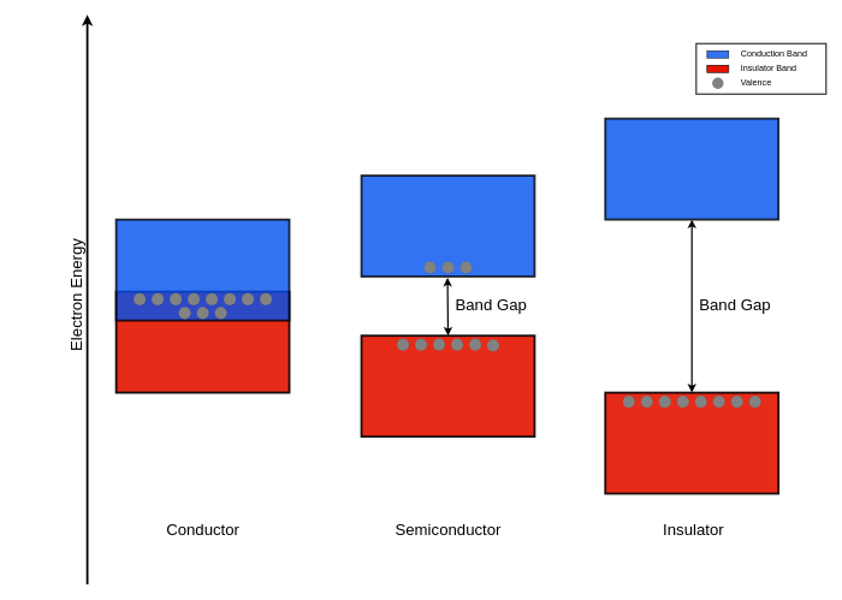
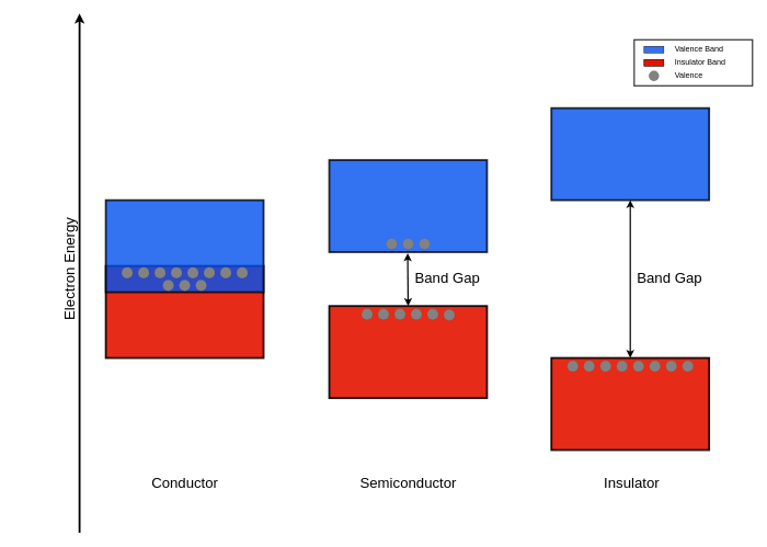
  <mxCell id="0" />
  <mxCell id="1" parent="0" />
  <mxCell id="2" value="" style="rounded=0;whiteSpace=wrap;html=1;fillColor=#e51400;fontColor=#ffffff;strokeColor=#000000;strokeWidth=3;opacity=90;" parent="1" vertex="1"><mxGeometry x="500" y="465" width="240" height="140" as="geometry" /></mxCell>
  <mxCell id="3" value="Electron Energy" style="text;html=1;align=center;verticalAlign=middle;resizable=0;points=[];autosize=1;strokeColor=none;fillColor=none;rotation=-90;fontSize=22;" parent="1" vertex="1"><mxGeometry x="20" y="394" width="170" height="30" as="geometry" /></mxCell>
  <mxCell id="4" value="" style="endArrow=classic;html=1;rounded=0;endFill=1;strokeWidth=3;" parent="1" edge="1"><mxGeometry width="50" height="50" relative="1" as="geometry"><mxPoint x="120" y="810" as="sourcePoint" /><mxPoint x="120" y="20" as="targetPoint" /></mxGeometry></mxCell>
  <mxCell id="5" value="" style="rounded=0;whiteSpace=wrap;html=1;fillColor=#e51400;fontColor=#ffffff;strokeColor=#000000;strokeWidth=3;opacity=90;" parent="1" vertex="1"><mxGeometry x="160" y="404" width="240" height="140" as="geometry" /></mxCell>
  <mxCell id="6" value="" style="rounded=0;whiteSpace=wrap;html=1;fillColor=#0050ef;fontColor=#ffffff;strokeColor=#000000;strokeWidth=3;opacity=80;" parent="1" vertex="1"><mxGeometry x="160" y="304" width="240" height="140" as="geometry" /></mxCell>
  <mxCell id="7" value="Conductor" style="text;html=1;align=center;verticalAlign=middle;resizable=0;points=[];autosize=1;strokeColor=none;fillColor=none;rotation=0;fontSize=22;" parent="1" vertex="1"><mxGeometry x="220" y="720" width="120" height="30" as="geometry" /></mxCell>
  <mxCell id="8" value="" style="rounded=0;whiteSpace=wrap;html=1;fillColor=#0050ef;fontColor=#ffffff;strokeColor=#000000;strokeWidth=3;opacity=80;" parent="1" vertex="1"><mxGeometry x="500" y="243" width="240" height="140" as="geometry" /></mxCell>
  <mxCell id="9" value="Semiconductor" style="text;html=1;align=center;verticalAlign=middle;resizable=0;points=[];autosize=1;strokeColor=none;fillColor=none;rotation=0;fontSize=22;" parent="1" vertex="1"><mxGeometry x="540" y="720" width="160" height="30" as="geometry" /></mxCell>
  <mxCell id="10" value="" style="rounded=0;whiteSpace=wrap;html=1;fillColor=#e51400;fontColor=#ffffff;strokeColor=#000000;strokeWidth=3;opacity=90;" parent="1" vertex="1"><mxGeometry x="838" y="544" width="240" height="140" as="geometry" /></mxCell>
  <mxCell id="11" value="" style="rounded=0;whiteSpace=wrap;html=1;fillColor=#0050ef;fontColor=#ffffff;strokeColor=#000000;strokeWidth=3;opacity=80;" parent="1" vertex="1"><mxGeometry x="838" y="164" width="240" height="140" as="geometry" /></mxCell>
  <mxCell id="12" value="Insulator" style="text;html=1;align=center;verticalAlign=middle;resizable=0;points=[];autosize=1;strokeColor=none;fillColor=none;rotation=0;fontSize=22;" parent="1" vertex="1"><mxGeometry x="910" y="720" width="100" height="30" as="geometry" /></mxCell>
  <mxCell id="13" value="" style="rounded=0;whiteSpace=wrap;html=1;shadow=0;glass=0;strokeColor=#000000;strokeWidth=2;opacity=80;" parent="1" vertex="1"><mxGeometry x="964" y="60" width="180" height="70" as="geometry" /></mxCell>
  <mxCell id="14" value="Insulator Band" style="text;html=1;strokeColor=none;fillColor=none;align=left;verticalAlign=middle;whiteSpace=wrap;rounded=0;shadow=0;glass=0;opacity=80;" parent="1" vertex="1"><mxGeometry x="1024" y="90" width="120" height="10" as="geometry" /></mxCell>
- <mxCell id="15" value="Conduction Band" style="text;html=1;strokeColor=none;fillColor=none;align=left;verticalAlign=middle;whiteSpace=wrap;rounded=0;shadow=0;glass=0;opacity=80;" parent="1" vertex="1"><mxGeometry x="1024" y="70" width="120" height="10" as="geometry" /></mxCell>
+ <mxCell id="15" value="Valence Band" style="text;html=1;strokeColor=none;fillColor=none;align=left;verticalAlign=middle;whiteSpace=wrap;rounded=0;shadow=0;glass=0;opacity=80;" parent="1" vertex="1"><mxGeometry x="1024" y="70" width="120" height="10" as="geometry" /></mxCell>
  <mxCell id="16" value="" style="rounded=0;whiteSpace=wrap;html=1;fillColor=#0050ef;fontColor=#ffffff;strokeColor=#000000;strokeWidth=1;opacity=80;" parent="1" vertex="1"><mxGeometry x="979" y="70" width="30" height="10" as="geometry" /></mxCell>
  <mxCell id="17" value="" style="rounded=0;whiteSpace=wrap;html=1;fillColor=#e51400;fontColor=#ffffff;strokeColor=#000000;strokeWidth=1;" parent="1" vertex="1"><mxGeometry x="979" y="90" width="30" height="10" as="geometry" /></mxCell>
  <mxCell id="18" value="" style="endArrow=classic;startArrow=classic;html=1;rounded=0;fontSize=22;exitX=0.5;exitY=0;exitDx=0;exitDy=0;strokeWidth=2;" parent="1" source="10" edge="1"><mxGeometry width="50" height="50" relative="1" as="geometry"><mxPoint x="908" y="354" as="sourcePoint" /><mxPoint x="958" y="304" as="targetPoint" /></mxGeometry></mxCell>
  <mxCell id="19" value="" style="endArrow=classic;html=1;rounded=0;fontSize=22;entryX=0.497;entryY=1.012;entryDx=0;entryDy=0;entryPerimeter=0;exitX=0.5;exitY=0;exitDx=0;exitDy=0;endFill=1;startArrow=classic;startFill=1;strokeWidth=2;" parent="1" source="2" target="8" edge="1"><mxGeometry width="50" height="50" relative="1" as="geometry"><mxPoint x="619.89" y="455" as="sourcePoint" /><mxPoint x="619.89" y="383" as="targetPoint" /></mxGeometry></mxCell>
  <mxCell id="20" value="Band Gap" style="text;html=1;strokeColor=none;fillColor=none;align=center;verticalAlign=middle;whiteSpace=wrap;rounded=0;shadow=0;glass=0;labelBackgroundColor=default;fontSize=22;opacity=80;" parent="1" vertex="1"><mxGeometry x="620" y="414" width="120" height="20" as="geometry" /></mxCell>
  <mxCell id="21" value="" style="ellipse;whiteSpace=wrap;html=1;aspect=fixed;rounded=1;shadow=0;glass=0;labelBackgroundColor=default;fontSize=22;strokeColor=default;strokeWidth=0;fillColor=#828282;" parent="1" vertex="1"><mxGeometry x="549" y="469" width="17" height="17" as="geometry" /></mxCell>
  <mxCell id="22" value="" style="ellipse;whiteSpace=wrap;html=1;aspect=fixed;rounded=1;shadow=0;glass=0;labelBackgroundColor=default;fontSize=22;strokeColor=default;strokeWidth=0;fillColor=#828282;" parent="1" vertex="1"><mxGeometry x="574" y="469" width="17" height="17" as="geometry" /></mxCell>
  <mxCell id="23" value="" style="ellipse;whiteSpace=wrap;html=1;aspect=fixed;rounded=1;shadow=0;glass=0;labelBackgroundColor=default;fontSize=22;strokeColor=default;strokeWidth=0;fillColor=#828282;" parent="1" vertex="1"><mxGeometry x="649" y="469" width="17" height="17" as="geometry" /></mxCell>
  <mxCell id="24" value="" style="ellipse;whiteSpace=wrap;html=1;aspect=fixed;rounded=1;shadow=0;glass=0;labelBackgroundColor=default;fontSize=22;strokeColor=default;strokeWidth=0;fillColor=#828282;" parent="1" vertex="1"><mxGeometry x="624" y="469" width="17" height="17" as="geometry" /></mxCell>
  <mxCell id="25" value="" style="ellipse;whiteSpace=wrap;html=1;aspect=fixed;rounded=1;shadow=0;glass=0;labelBackgroundColor=default;fontSize=22;strokeColor=default;strokeWidth=0;fillColor=#828282;" parent="1" vertex="1"><mxGeometry x="599" y="469" width="17" height="17" as="geometry" /></mxCell>
  <mxCell id="26" value="" style="ellipse;whiteSpace=wrap;html=1;aspect=fixed;rounded=1;shadow=0;glass=0;labelBackgroundColor=default;fontSize=22;strokeColor=default;strokeWidth=0;fillColor=#828282;" parent="1" vertex="1"><mxGeometry x="674" y="470" width="17" height="17" as="geometry" /></mxCell>
  <mxCell id="27" value="" style="ellipse;whiteSpace=wrap;html=1;aspect=fixed;rounded=1;shadow=0;glass=0;labelBackgroundColor=default;fontSize=22;strokeColor=default;strokeWidth=0;fillColor=#828282;" parent="1" vertex="1"><mxGeometry x="986.25" y="107.25" width="15.5" height="15.5" as="geometry" /></mxCell>
  <mxCell id="28" value="Valence" style="text;html=1;strokeColor=none;fillColor=none;align=left;verticalAlign=middle;whiteSpace=wrap;rounded=0;shadow=0;glass=0;opacity=80;" parent="1" vertex="1"><mxGeometry x="1024" y="110" width="120" height="10" as="geometry" /></mxCell>
  <mxCell id="29" value="" style="ellipse;whiteSpace=wrap;html=1;aspect=fixed;rounded=1;shadow=0;glass=0;labelBackgroundColor=default;fontSize=22;strokeColor=default;strokeWidth=0;fillColor=#828282;" parent="1" vertex="1"><mxGeometry x="636.5" y="362" width="17" height="17" as="geometry" /></mxCell>
  <mxCell id="30" value="" style="ellipse;whiteSpace=wrap;html=1;aspect=fixed;rounded=1;shadow=0;glass=0;labelBackgroundColor=default;fontSize=22;strokeColor=default;strokeWidth=0;fillColor=#828282;" parent="1" vertex="1"><mxGeometry x="611.5" y="362" width="17" height="17" as="geometry" /></mxCell>
  <mxCell id="31" value="" style="ellipse;whiteSpace=wrap;html=1;aspect=fixed;rounded=1;shadow=0;glass=0;labelBackgroundColor=default;fontSize=22;strokeColor=default;strokeWidth=0;fillColor=#828282;" parent="1" vertex="1"><mxGeometry x="586.5" y="362" width="17" height="17" as="geometry" /></mxCell>
  <mxCell id="32" value="" style="ellipse;whiteSpace=wrap;html=1;aspect=fixed;rounded=1;shadow=0;glass=0;labelBackgroundColor=default;fontSize=22;strokeColor=default;strokeWidth=0;fillColor=#828282;" parent="1" vertex="1"><mxGeometry x="296.5" y="425" width="17" height="17" as="geometry" /></mxCell>
  <mxCell id="33" value="" style="ellipse;whiteSpace=wrap;html=1;aspect=fixed;rounded=1;shadow=0;glass=0;labelBackgroundColor=default;fontSize=22;strokeColor=default;strokeWidth=0;fillColor=#828282;" parent="1" vertex="1"><mxGeometry x="271.5" y="425" width="17" height="17" as="geometry" /></mxCell>
  <mxCell id="34" value="" style="ellipse;whiteSpace=wrap;html=1;aspect=fixed;rounded=1;shadow=0;glass=0;labelBackgroundColor=default;fontSize=22;strokeColor=default;strokeWidth=0;fillColor=#828282;" parent="1" vertex="1"><mxGeometry x="246.5" y="425" width="17" height="17" as="geometry" /></mxCell>
  <mxCell id="35" value="" style="ellipse;whiteSpace=wrap;html=1;aspect=fixed;rounded=1;shadow=0;glass=0;labelBackgroundColor=default;fontSize=22;strokeColor=default;strokeWidth=0;fillColor=#828282;" parent="1" vertex="1"><mxGeometry x="209" y="406" width="17" height="17" as="geometry" /></mxCell>
  <mxCell id="36" value="" style="ellipse;whiteSpace=wrap;html=1;aspect=fixed;rounded=1;shadow=0;glass=0;labelBackgroundColor=default;fontSize=22;strokeColor=default;strokeWidth=0;fillColor=#828282;" parent="1" vertex="1"><mxGeometry x="234" y="406" width="17" height="17" as="geometry" /></mxCell>
  <mxCell id="37" value="" style="ellipse;whiteSpace=wrap;html=1;aspect=fixed;rounded=1;shadow=0;glass=0;labelBackgroundColor=default;fontSize=22;strokeColor=default;strokeWidth=0;fillColor=#828282;" parent="1" vertex="1"><mxGeometry x="259" y="406" width="17" height="17" as="geometry" /></mxCell>
  <mxCell id="38" value="" style="ellipse;whiteSpace=wrap;html=1;aspect=fixed;rounded=1;shadow=0;glass=0;labelBackgroundColor=default;fontSize=22;strokeColor=default;strokeWidth=0;fillColor=#828282;" parent="1" vertex="1"><mxGeometry x="284" y="406" width="17" height="17" as="geometry" /></mxCell>
  <mxCell id="39" value="" style="ellipse;whiteSpace=wrap;html=1;aspect=fixed;rounded=1;shadow=0;glass=0;labelBackgroundColor=default;fontSize=22;strokeColor=default;strokeWidth=0;fillColor=#828282;" parent="1" vertex="1"><mxGeometry x="309" y="406" width="17" height="17" as="geometry" /></mxCell>
  <mxCell id="40" value="" style="ellipse;whiteSpace=wrap;html=1;aspect=fixed;rounded=1;shadow=0;glass=0;labelBackgroundColor=default;fontSize=22;strokeColor=default;strokeWidth=0;fillColor=#828282;" parent="1" vertex="1"><mxGeometry x="334" y="406" width="17" height="17" as="geometry" /></mxCell>
  <mxCell id="41" value="Band Gap" style="text;html=1;strokeColor=none;fillColor=none;align=center;verticalAlign=middle;whiteSpace=wrap;rounded=0;shadow=0;glass=0;labelBackgroundColor=default;fontSize=22;opacity=80;" parent="1" vertex="1"><mxGeometry x="958" y="414" width="120" height="20" as="geometry" /></mxCell>
  <mxCell id="42" value="" style="ellipse;whiteSpace=wrap;html=1;aspect=fixed;rounded=1;shadow=0;glass=0;labelBackgroundColor=default;fontSize=22;strokeColor=default;strokeWidth=0;fillColor=#828282;" parent="1" vertex="1"><mxGeometry x="184" y="406" width="17" height="17" as="geometry" /></mxCell>
  <mxCell id="43" value="" style="ellipse;whiteSpace=wrap;html=1;aspect=fixed;rounded=1;shadow=0;glass=0;labelBackgroundColor=default;fontSize=22;strokeColor=default;strokeWidth=0;fillColor=#828282;" parent="1" vertex="1"><mxGeometry x="359" y="406" width="17" height="17" as="geometry" /></mxCell>
  <mxCell id="44" value="" style="ellipse;whiteSpace=wrap;html=1;aspect=fixed;rounded=1;shadow=0;glass=0;labelBackgroundColor=default;fontSize=22;strokeColor=default;strokeWidth=0;fillColor=#828282;" parent="1" vertex="1"><mxGeometry x="1037" y="548" width="17" height="17" as="geometry" /></mxCell>
  <mxCell id="45" value="" style="ellipse;whiteSpace=wrap;html=1;aspect=fixed;rounded=1;shadow=0;glass=0;labelBackgroundColor=default;fontSize=22;strokeColor=default;strokeWidth=0;fillColor=#828282;" parent="1" vertex="1"><mxGeometry x="1012" y="548" width="17" height="17" as="geometry" /></mxCell>
  <mxCell id="46" value="" style="ellipse;whiteSpace=wrap;html=1;aspect=fixed;rounded=1;shadow=0;glass=0;labelBackgroundColor=default;fontSize=22;strokeColor=default;strokeWidth=0;fillColor=#828282;" parent="1" vertex="1"><mxGeometry x="987" y="548" width="17" height="17" as="geometry" /></mxCell>
  <mxCell id="47" value="" style="ellipse;whiteSpace=wrap;html=1;aspect=fixed;rounded=1;shadow=0;glass=0;labelBackgroundColor=default;fontSize=22;strokeColor=default;strokeWidth=0;fillColor=#828282;" parent="1" vertex="1"><mxGeometry x="962" y="548" width="17" height="17" as="geometry" /></mxCell>
  <mxCell id="48" value="" style="ellipse;whiteSpace=wrap;html=1;aspect=fixed;rounded=1;shadow=0;glass=0;labelBackgroundColor=default;fontSize=22;strokeColor=default;strokeWidth=0;fillColor=#828282;" parent="1" vertex="1"><mxGeometry x="937" y="548" width="17" height="17" as="geometry" /></mxCell>
  <mxCell id="49" value="" style="ellipse;whiteSpace=wrap;html=1;aspect=fixed;rounded=1;shadow=0;glass=0;labelBackgroundColor=default;fontSize=22;strokeColor=default;strokeWidth=0;fillColor=#828282;" parent="1" vertex="1"><mxGeometry x="912" y="548" width="17" height="17" as="geometry" /></mxCell>
  <mxCell id="50" value="" style="ellipse;whiteSpace=wrap;html=1;aspect=fixed;rounded=1;shadow=0;glass=0;labelBackgroundColor=default;fontSize=22;strokeColor=default;strokeWidth=0;fillColor=#828282;" parent="1" vertex="1"><mxGeometry x="887" y="548" width="17" height="17" as="geometry" /></mxCell>
  <mxCell id="51" value="" style="ellipse;whiteSpace=wrap;html=1;aspect=fixed;rounded=1;shadow=0;glass=0;labelBackgroundColor=default;fontSize=22;strokeColor=default;strokeWidth=0;fillColor=#828282;" parent="1" vertex="1"><mxGeometry x="862" y="548" width="17" height="17" as="geometry" /></mxCell>
